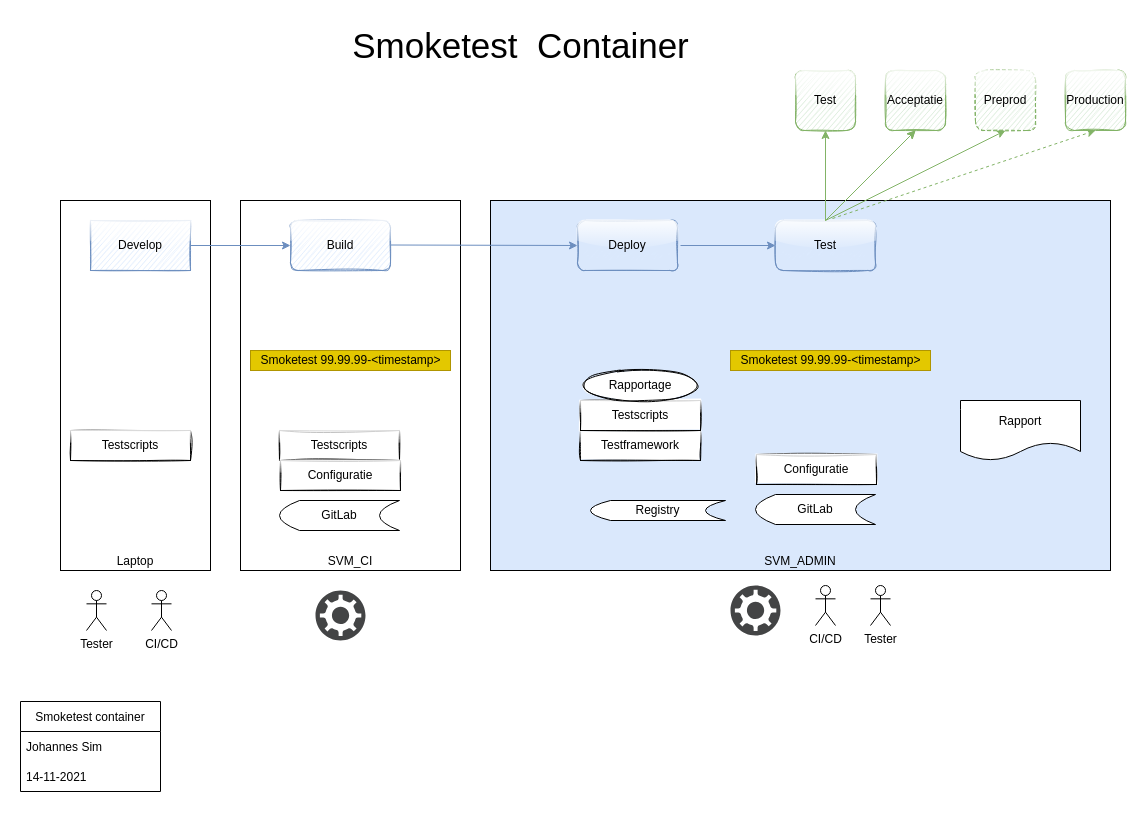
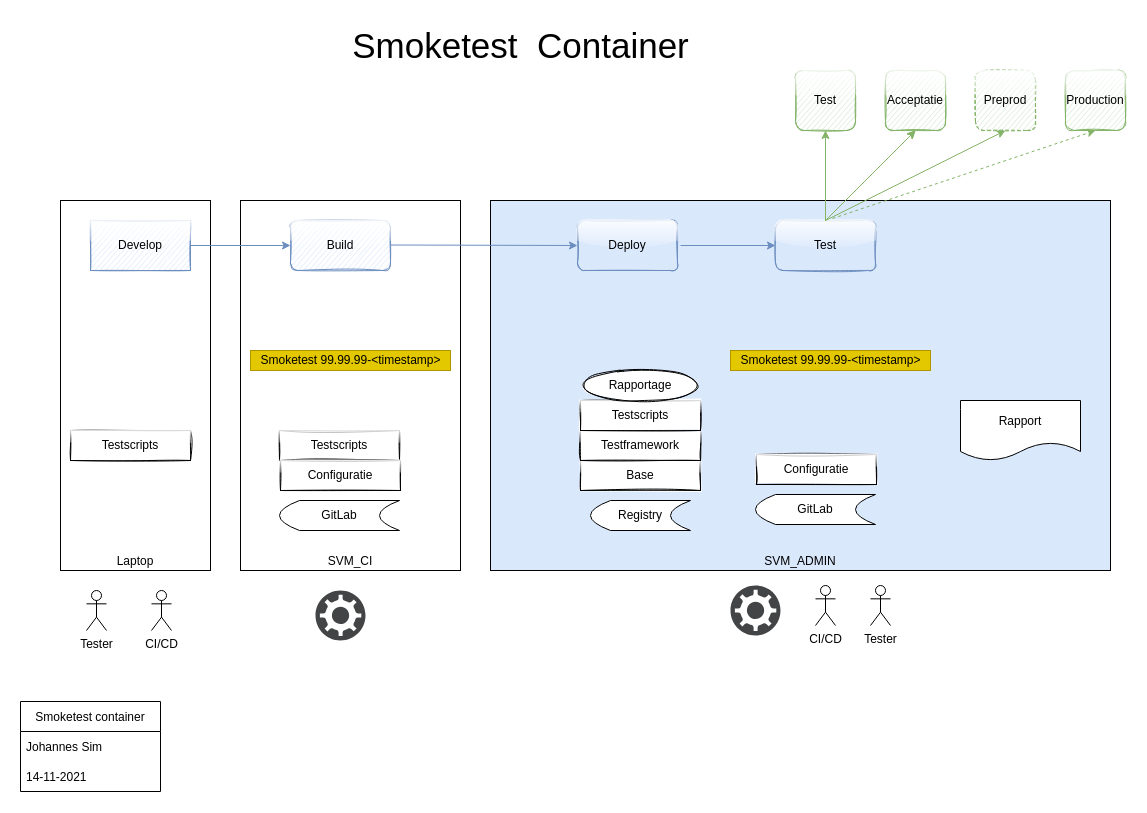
  <mxCell id="0" />
  <mxCell id="1" parent="0" />
  <mxCell id="2" value="SVM_ADMIN" style="rounded=0;whiteSpace=wrap;html=1;glass=0;sketch=0;fontSize=12;verticalAlign=bottom;fillColor=#dae8fc;" vertex="1" parent="1"><mxGeometry x="490" y="200" width="620" height="370" as="geometry" /></mxCell>
  <mxCell id="3" value="SVM_CI" style="rounded=0;whiteSpace=wrap;html=1;glass=0;sketch=0;fontSize=12;verticalAlign=bottom;" vertex="1" parent="1"><mxGeometry x="240" y="200" width="220" height="370" as="geometry" /></mxCell>
  <mxCell id="4" value="Laptop" style="rounded=0;whiteSpace=wrap;html=1;glass=0;sketch=0;fontSize=12;verticalAlign=bottom;" vertex="1" parent="1"><mxGeometry x="60" y="200" width="150" height="370" as="geometry" /></mxCell>
  <mxCell id="5" value="Smoketest container" style="swimlane;fontStyle=0;childLayout=stackLayout;horizontal=1;startSize=30;horizontalStack=0;resizeParent=1;resizeParentMax=0;resizeLast=0;collapsible=1;marginBottom=0;" vertex="1" parent="1"><mxGeometry x="20" y="701" width="140" height="90" as="geometry" /></mxCell>
  <mxCell id="6" value="Johannes Sim" style="text;strokeColor=none;fillColor=none;align=left;verticalAlign=middle;spacingLeft=4;spacingRight=4;overflow=hidden;points=[[0,0.5],[1,0.5]];portConstraint=eastwest;rotatable=0;" vertex="1" parent="5"><mxGeometry y="30" width="140" height="30" as="geometry" /></mxCell>
  <mxCell id="7" value="14-11-2021" style="text;strokeColor=none;fillColor=none;align=left;verticalAlign=middle;spacingLeft=4;spacingRight=4;overflow=hidden;points=[[0,0.5],[1,0.5]];portConstraint=eastwest;rotatable=0;" vertex="1" parent="5"><mxGeometry y="60" width="140" height="30" as="geometry" /></mxCell>
  <mxCell id="8" value="Develop" style="whiteSpace=wrap;html=1;glass=1;sketch=1;fillColor=#dae8fc;strokeColor=#6c8ebf;rounded=0;" vertex="1" parent="1"><mxGeometry x="90" y="220" width="100" height="50" as="geometry" /></mxCell>
  <mxCell id="9" value="GitLab" style="shape=dataStorage;whiteSpace=wrap;html=1;fixedSize=1;" vertex="1" parent="1"><mxGeometry x="279" y="500" width="120" height="30" as="geometry" /></mxCell>
  <mxCell id="10" value="Build&lt;br&gt;" style="rounded=1;whiteSpace=wrap;html=1;glass=1;sketch=1;fillColor=#dae8fc;strokeColor=#6c8ebf;" vertex="1" parent="1"><mxGeometry x="290" y="220" width="100" height="50" as="geometry" /></mxCell>
  <mxCell id="11" value="Deploy" style="rounded=1;whiteSpace=wrap;html=1;glass=1;sketch=1;fillColor=#dae8fc;strokeColor=#6c8ebf;" vertex="1" parent="1"><mxGeometry x="577" y="220" width="100" height="50" as="geometry" /></mxCell>
  <mxCell id="12" value="Test" style="rounded=1;whiteSpace=wrap;html=1;glass=1;sketch=1;fillColor=#dae8fc;strokeColor=#6c8ebf;" vertex="1" parent="1"><mxGeometry x="775" y="220" width="100" height="50" as="geometry" /></mxCell>
  <mxCell id="13" value="" style="endArrow=classic;html=1;rounded=0;exitX=1;exitY=0.5;exitDx=0;exitDy=0;fillColor=#dae8fc;strokeColor=#6c8ebf;" edge="1" parent="1" source="8"><mxGeometry width="50" height="50" relative="1" as="geometry"><mxPoint x="570" y="310" as="sourcePoint" /><mxPoint x="290" y="245" as="targetPoint" /></mxGeometry></mxCell>
  <mxCell id="14" value="" style="endArrow=classic;html=1;rounded=0;exitX=1;exitY=0.5;exitDx=0;exitDy=0;fillColor=#dae8fc;strokeColor=#6c8ebf;entryX=0;entryY=0.5;entryDx=0;entryDy=0;" edge="1" parent="1" target="11"><mxGeometry width="50" height="50" relative="1" as="geometry"><mxPoint x="390" y="244.5" as="sourcePoint" /><mxPoint x="490" y="244.5" as="targetPoint" /></mxGeometry></mxCell>
  <mxCell id="15" value="" style="endArrow=classic;html=1;rounded=0;fillColor=#dae8fc;strokeColor=#6c8ebf;entryX=0;entryY=0.5;entryDx=0;entryDy=0;" edge="1" parent="1" target="12"><mxGeometry width="50" height="50" relative="1" as="geometry"><mxPoint x="680" y="245" as="sourcePoint" /><mxPoint x="690" y="244.5" as="targetPoint" /></mxGeometry></mxCell>
  <mxCell id="16" value="Test" style="whiteSpace=wrap;html=1;aspect=fixed;rounded=1;glass=1;sketch=1;fillColor=#d5e8d4;strokeColor=#82b366;" vertex="1" parent="1"><mxGeometry x="795" y="70" width="60" height="60" as="geometry" /></mxCell>
  <mxCell id="17" value="Acceptatie" style="whiteSpace=wrap;html=1;aspect=fixed;rounded=1;glass=1;sketch=1;fillColor=#d5e8d4;strokeColor=#82b366;" vertex="1" parent="1"><mxGeometry x="885" y="70" width="60" height="60" as="geometry" /></mxCell>
  <mxCell id="18" value="Preprod" style="whiteSpace=wrap;html=1;aspect=fixed;rounded=1;glass=1;sketch=1;fillColor=#d5e8d4;strokeColor=#82b366;dashed=1;" vertex="1" parent="1"><mxGeometry x="975" y="70" width="60" height="60" as="geometry" /></mxCell>
  <mxCell id="19" value="Production" style="whiteSpace=wrap;html=1;aspect=fixed;rounded=1;glass=1;sketch=1;fillColor=#d5e8d4;strokeColor=#82b366;" vertex="1" parent="1"><mxGeometry x="1065" y="70" width="60" height="60" as="geometry" /></mxCell>
  <mxCell id="20" value="" style="endArrow=classic;html=1;rounded=0;exitX=0.5;exitY=0;exitDx=0;exitDy=0;entryX=0.5;entryY=1;entryDx=0;entryDy=0;fillColor=#d5e8d4;strokeColor=#82b366;" edge="1" parent="1" source="12" target="16"><mxGeometry width="50" height="50" relative="1" as="geometry"><mxPoint x="655" y="310" as="sourcePoint" /><mxPoint x="705" y="260" as="targetPoint" /></mxGeometry></mxCell>
  <mxCell id="21" value="" style="endArrow=classic;html=1;rounded=0;entryX=0.5;entryY=1;entryDx=0;entryDy=0;fillColor=#d5e8d4;strokeColor=#82b366;" edge="1" parent="1" target="17"><mxGeometry width="50" height="50" relative="1" as="geometry"><mxPoint x="825" y="220" as="sourcePoint" /><mxPoint x="835" y="140" as="targetPoint" /></mxGeometry></mxCell>
  <mxCell id="22" value="" style="endArrow=classic;html=1;rounded=0;entryX=0.5;entryY=1;entryDx=0;entryDy=0;fillColor=#d5e8d4;strokeColor=#82b366;" edge="1" parent="1"><mxGeometry width="50" height="50" relative="1" as="geometry"><mxPoint x="825" y="220" as="sourcePoint" /><mxPoint x="915" y="130" as="targetPoint" /></mxGeometry></mxCell>
  <mxCell id="23" value="" style="endArrow=classic;html=1;rounded=0;entryX=0.5;entryY=1;entryDx=0;entryDy=0;exitX=0.5;exitY=0;exitDx=0;exitDy=0;fillColor=#d5e8d4;strokeColor=#82b366;" edge="1" parent="1" source="12" target="18"><mxGeometry width="50" height="50" relative="1" as="geometry"><mxPoint x="835" y="230" as="sourcePoint" /><mxPoint x="925" y="140" as="targetPoint" /></mxGeometry></mxCell>
  <mxCell id="24" value="" style="endArrow=classic;html=1;rounded=0;entryX=0.5;entryY=1;entryDx=0;entryDy=0;exitX=0.57;exitY=-0.04;exitDx=0;exitDy=0;exitPerimeter=0;fillColor=#d5e8d4;strokeColor=#82b366;dashed=1;" edge="1" parent="1" source="12" target="19"><mxGeometry width="50" height="50" relative="1" as="geometry"><mxPoint x="835" y="230" as="sourcePoint" /><mxPoint x="1015" y="140" as="targetPoint" /></mxGeometry></mxCell>
  <mxCell id="25" value="Smoketest&amp;nbsp; Container" style="text;html=1;resizable=0;autosize=1;align=center;verticalAlign=middle;points=[];fillColor=none;strokeColor=none;rounded=0;glass=1;sketch=1;fontSize=35;" vertex="1" parent="1"><mxGeometry x="345" y="20" width="350" height="50" as="geometry" /></mxCell>
+ <mxCell id="26" value="Base" style="rounded=0;whiteSpace=wrap;html=1;glass=1;sketch=1;fontSize=12;" vertex="1" parent="1"><mxGeometry x="580" y="460" width="120" height="30" as="geometry" /></mxCell>
  <mxCell id="27" value="Testframework" style="rounded=0;whiteSpace=wrap;html=1;glass=1;sketch=1;fontSize=12;" vertex="1" parent="1"><mxGeometry x="580" y="430" width="120" height="30" as="geometry" /></mxCell>
  <mxCell id="28" value="Testscripts" style="rounded=0;whiteSpace=wrap;html=1;glass=1;sketch=1;fontSize=12;" vertex="1" parent="1"><mxGeometry x="580" y="400" width="120" height="30" as="geometry" /></mxCell>
  <mxCell id="29" value="Smoketest 99.99.99-&amp;lt;timestamp&amp;gt;" style="text;html=1;resizable=0;autosize=1;align=center;verticalAlign=middle;points=[];fillColor=#e3c800;strokeColor=#B09500;rounded=0;glass=0;sketch=0;fontSize=12;fontColor=#000000;" vertex="1" parent="1"><mxGeometry x="730" y="350" width="200" height="20" as="geometry" /></mxCell>
- <mxCell id="30" value="Registry" style="shape=dataStorage;whiteSpace=wrap;html=1;fixedSize=1;" vertex="1" parent="1"><mxGeometry x="590" y="500" width="135" height="20" as="geometry" /></mxCell>
+ <mxCell id="30" value="Registry" style="shape=dataStorage;whiteSpace=wrap;html=1;fixedSize=1;" vertex="1" parent="1"><mxGeometry x="590" y="500" width="100" height="30" as="geometry" /></mxCell>
  <mxCell id="31" value="Testscripts" style="rounded=0;whiteSpace=wrap;html=1;glass=1;sketch=1;fontSize=12;" vertex="1" parent="1"><mxGeometry x="279" y="430" width="120" height="30" as="geometry" /></mxCell>
  <mxCell id="32" value="Smoketest 99.99.99-&amp;lt;timestamp&amp;gt;" style="text;html=1;resizable=0;autosize=1;align=center;verticalAlign=middle;points=[];fillColor=#e3c800;strokeColor=#B09500;rounded=0;glass=0;sketch=0;fontSize=12;fontColor=#000000;" vertex="1" parent="1"><mxGeometry x="250" y="350" width="200" height="20" as="geometry" /></mxCell>
  <mxCell id="33" value="Rapport" style="shape=document;whiteSpace=wrap;html=1;boundedLbl=1;rounded=0;glass=0;sketch=0;fontSize=12;verticalAlign=middle;" vertex="1" parent="1"><mxGeometry x="960" y="400" width="120" height="60" as="geometry" /></mxCell>
  <mxCell id="34" value="Configuratie" style="rounded=0;whiteSpace=wrap;html=1;glass=1;sketch=1;fontSize=12;" vertex="1" parent="1"><mxGeometry x="280" y="460" width="120" height="30" as="geometry" /></mxCell>
  <mxCell id="35" value="GitLab" style="shape=dataStorage;whiteSpace=wrap;html=1;fixedSize=1;" vertex="1" parent="1"><mxGeometry x="755" y="494" width="120" height="30" as="geometry" /></mxCell>
  <mxCell id="36" value="Configuratie" style="rounded=0;whiteSpace=wrap;html=1;glass=1;sketch=1;fontSize=12;" vertex="1" parent="1"><mxGeometry x="756" y="454" width="120" height="30" as="geometry" /></mxCell>
  <mxCell id="37" value="Tester" style="shape=umlActor;verticalLabelPosition=bottom;verticalAlign=top;html=1;outlineConnect=0;rounded=0;glass=0;sketch=0;fontSize=12;" vertex="1" parent="1"><mxGeometry x="86" y="590" width="20" height="40" as="geometry" /></mxCell>
  <mxCell id="38" value="Testscripts" style="rounded=0;whiteSpace=wrap;html=1;glass=1;sketch=1;fontSize=12;" vertex="1" parent="1"><mxGeometry x="70" y="430" width="120" height="30" as="geometry" /></mxCell>
  <mxCell id="39" value="CI/CD" style="shape=umlActor;verticalLabelPosition=bottom;verticalAlign=top;html=1;outlineConnect=0;rounded=0;glass=0;sketch=0;fontSize=12;" vertex="1" parent="1"><mxGeometry x="815" y="585" width="20" height="40" as="geometry" /></mxCell>
  <mxCell id="40" value="Rapportage" style="ellipse;whiteSpace=wrap;html=1;glass=1;sketch=1;fontSize=12;" vertex="1" parent="1"><mxGeometry x="580" y="370" width="120" height="30" as="geometry" /></mxCell>
  <mxCell id="41" value="" style="sketch=0;pointerEvents=1;shadow=0;dashed=0;html=1;strokeColor=none;fillColor=#434445;aspect=fixed;labelPosition=center;verticalLabelPosition=bottom;verticalAlign=top;align=center;outlineConnect=0;shape=mxgraph.vvd.vrealize_automation;rounded=0;glass=0;fontSize=12;" vertex="1" parent="1"><mxGeometry x="315" y="590" width="50" height="50" as="geometry" /></mxCell>
  <mxCell id="42" value="" style="sketch=0;pointerEvents=1;shadow=0;dashed=0;html=1;strokeColor=none;fillColor=#434445;aspect=fixed;labelPosition=center;verticalLabelPosition=bottom;verticalAlign=top;align=center;outlineConnect=0;shape=mxgraph.vvd.vrealize_automation;rounded=0;glass=0;fontSize=12;" vertex="1" parent="1"><mxGeometry x="730" y="585" width="50" height="50" as="geometry" /></mxCell>
  <mxCell id="43" value="Tester" style="shape=umlActor;verticalLabelPosition=bottom;verticalAlign=top;html=1;outlineConnect=0;rounded=0;glass=0;sketch=0;fontSize=12;" vertex="1" parent="1"><mxGeometry x="870" y="585" width="20" height="40" as="geometry" /></mxCell>
  <mxCell id="44" value="CI/CD" style="shape=umlActor;verticalLabelPosition=bottom;verticalAlign=top;html=1;outlineConnect=0;rounded=0;glass=0;sketch=0;fontSize=12;" vertex="1" parent="1"><mxGeometry x="151" y="590" width="20" height="40" as="geometry" /></mxCell>
